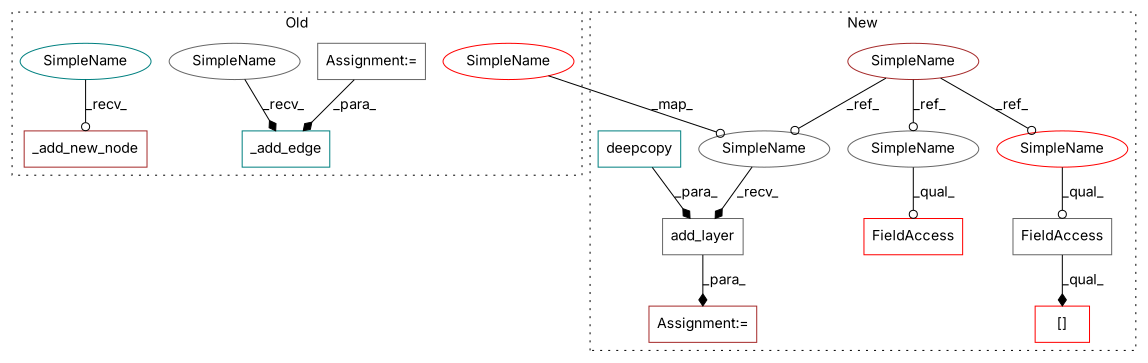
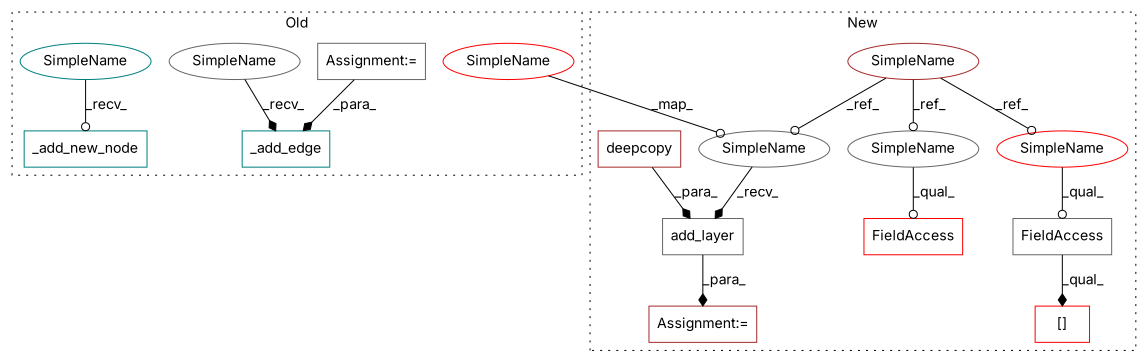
  digraph {
    fontname=Inter
    node [a=42 color=gray40 fontname=Inter l=4 s=16418 shape=box]
    edge [arrowhead=odot fontname=Inter]
-   n1 [a=32 color=brown l=15 label=_add_new_node s=16719]
+   n1 [a=32 color=teal l=15 label=_add_new_node s=16719]
    n2 [a=32 color=teal l="10,1" label=_add_edge s="16957,17005"]
    n3 [a=7 l=1 label="Assignment:=" s=16167]
    n4 [color=red label=SimpleName s=16072 shape=ellipse]
    n5 [label=SimpleName s=16952 shape=ellipse]
    n6 [color=teal label=SimpleName s=16714 shape=ellipse]
    n7 [a=32 l="10,1" label=add_layer s="16269,16308"]
    n8 [color=brown label=SimpleName s=15136 shape=ellipse]
    n9 [a=22 color=red l=14 label=FieldAccess]
    n10 [a=22 l=14 label=FieldAccess s=16728]
-   n11 [a=32 color=teal l="9,1" label=deepcopy s="16088,16122"]
+   n11 [a=32 color=brown l="9,1" label=deepcopy s="16088,16122"]
    n12 [a=2 color=red l="15,1" label="[]" s="16728,16760"]
    n13 [a=7 color=brown l=1 label="Assignment:=" s=16709]
    n14 [label=SimpleName s=16264 shape=ellipse]
    n15 [label=SimpleName shape=ellipse]
    n16 [color=red label=SimpleName s=16728 shape=ellipse]
    subgraph cluster_1 {
      label=Old
      style=dotted
      n1
      n2
      n3
      n4
      n5
      n6
    }
    subgraph cluster_2 {
      label=New
      style=dotted
      n7
      n8
      n9
      n10
      n11
      n12
      n13
      n14
      n15
      n16
    }
    n3 -> n2 [arrowhead=diamond label=_para_]
    n4 -> n14 [label=_map_]
    n5 -> n2 [arrowhead=diamond label=_recv_]
    n6 -> n1 [label=_recv_]
    n7 -> n13 [arrowhead=diamond label=_para_]
    n8 -> n14 [label=_ref_]
    n8 -> n15 [label=_ref_]
    n8 -> n16 [label=_ref_]
    n10 -> n12 [arrowhead=diamond label=_qual_]
    n11 -> n7 [arrowhead=diamond label=_para_]
    n14 -> n7 [arrowhead=diamond label=_recv_]
    n15 -> n9 [label=_qual_]
    n16 -> n10 [label=_qual_]
  }
